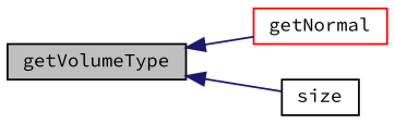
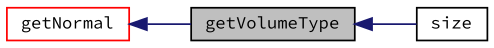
  digraph {
    fontname="Source Code Pro"
    rankdir=LR
    node [color=black fontname="Source Code Pro" fontsize=10 shape=record]
    edge [color=midnightblue dir=back fontname="Source Code Pro" fontsize=10 labelfontname=FreeSans labelfontsize=10 style=solid]
    n1 [fillcolor=grey75 fontcolor=black height=0.2 label=getVolumeType style=filled width=0.4]
    n2 [color=red height=0.2 label=getNormal width=0.4]
    n3 [height=0.2 label=size width=0.4]
-   n1 -> n2
+   n2 -> n1
    n1 -> n3
  }
